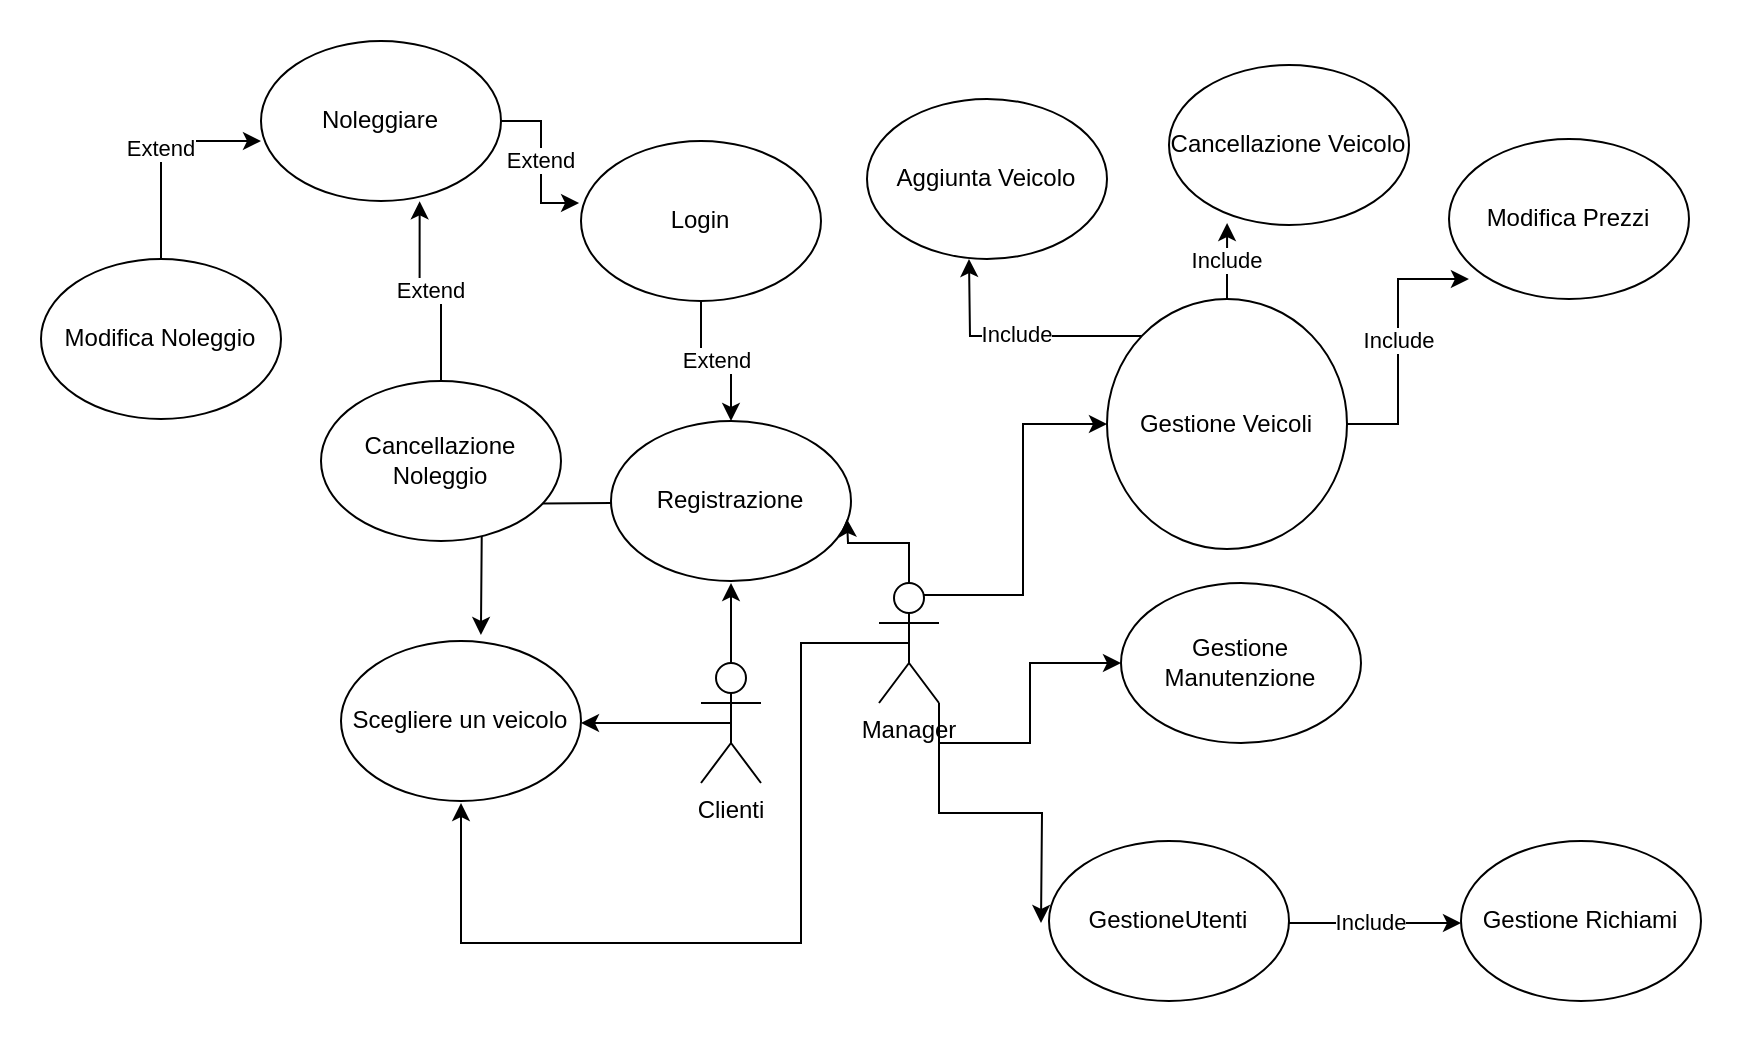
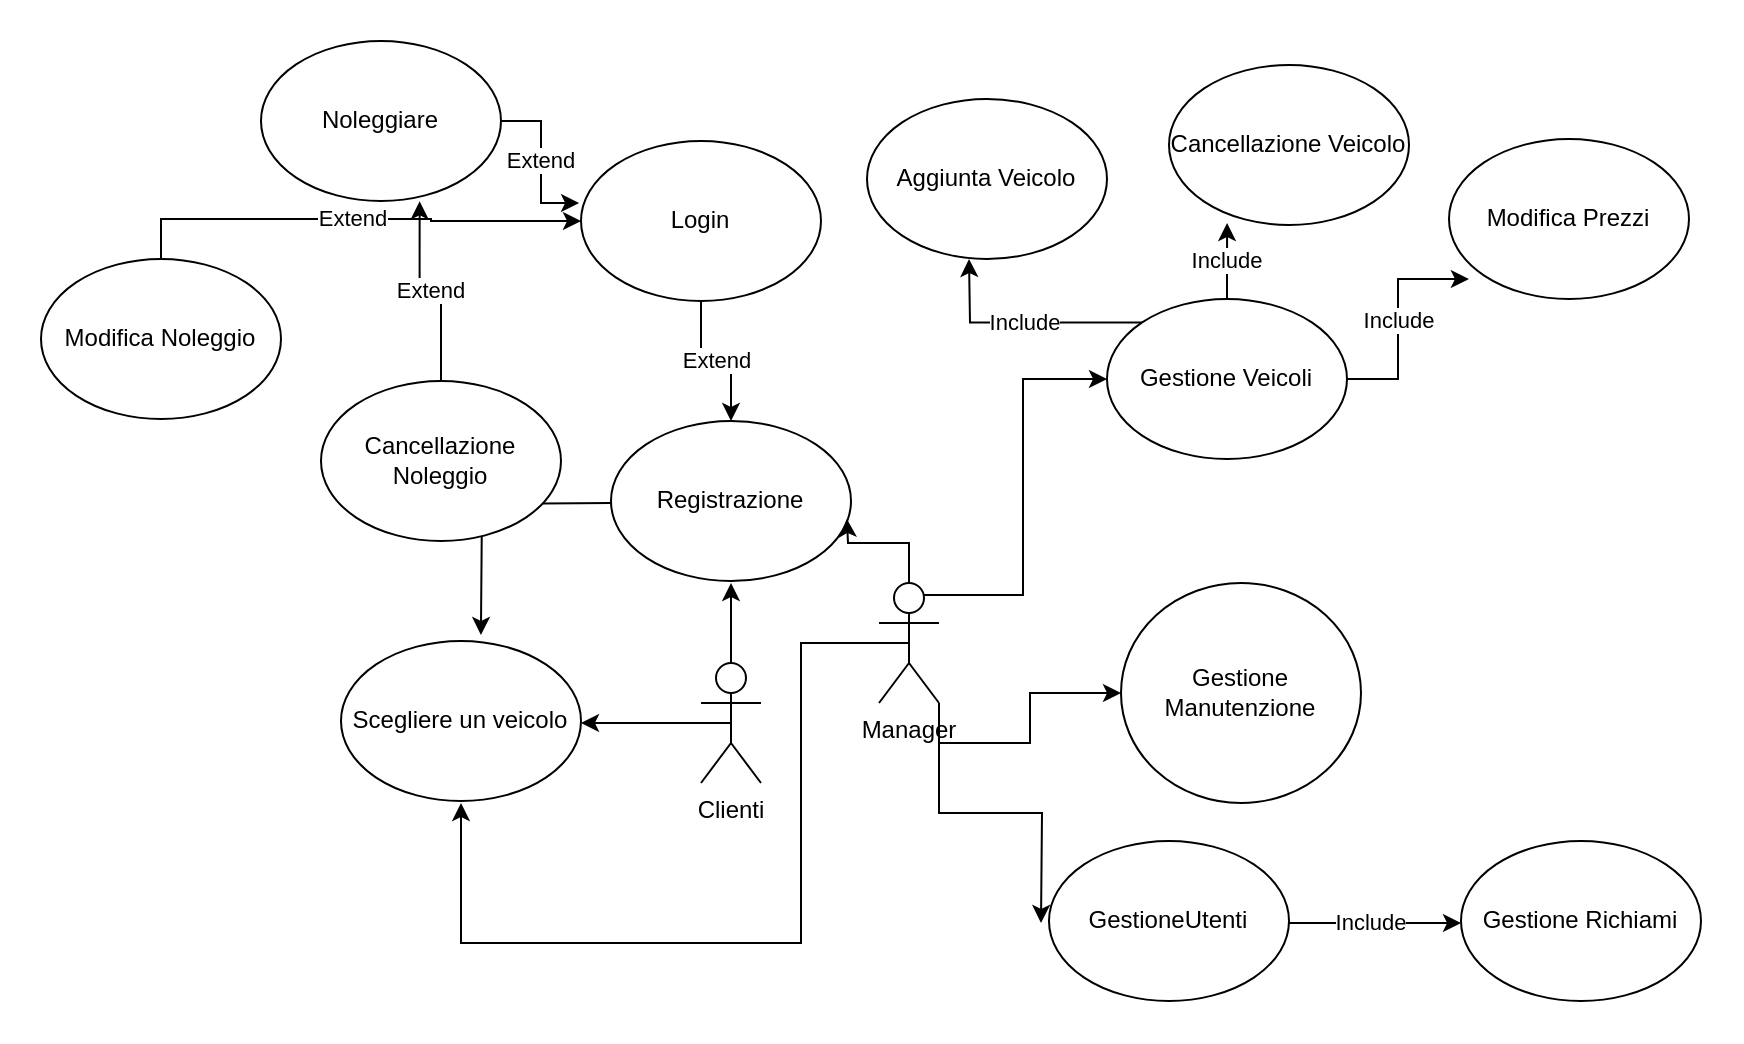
  <mxCell id="0" />
  <mxCell id="1" parent="0" />
  <mxCell id="2" style="edgeStyle=orthogonalEdgeStyle;rounded=0;orthogonalLoop=1;jettySize=auto;html=1;exitX=0.5;exitY=0.5;exitDx=0;exitDy=0;exitPerimeter=0;entryX=1;entryY=0.5;entryDx=0;entryDy=0;" parent="1" source="4" edge="1"><mxGeometry relative="1" as="geometry"><mxPoint x="290" y="361" as="targetPoint" /></mxGeometry></mxCell>
  <mxCell id="3" style="edgeStyle=orthogonalEdgeStyle;rounded=0;orthogonalLoop=1;jettySize=auto;html=1;exitX=0.5;exitY=0;exitDx=0;exitDy=0;exitPerimeter=0;entryX=0.5;entryY=1;entryDx=0;entryDy=0;" parent="1" source="4" edge="1"><mxGeometry relative="1" as="geometry"><mxPoint x="365" y="291" as="targetPoint" /></mxGeometry></mxCell>
  <mxCell id="4" value="Clienti" style="shape=umlActor;verticalLabelPosition=bottom;verticalAlign=top;html=1;outlineConnect=0;" parent="1" vertex="1"><mxGeometry x="350" y="331" width="30" height="60" as="geometry" /></mxCell>
  <mxCell id="5" style="edgeStyle=orthogonalEdgeStyle;rounded=0;orthogonalLoop=1;jettySize=auto;html=1;exitX=0.5;exitY=0.5;exitDx=0;exitDy=0;exitPerimeter=0;entryX=0.5;entryY=1;entryDx=0;entryDy=0;" parent="1" source="9" edge="1"><mxGeometry relative="1" as="geometry"><Array as="points"><mxPoint x="400" y="321" /><mxPoint x="400" y="471" /><mxPoint x="230" y="471" /></Array><mxPoint x="230" y="401" as="targetPoint" /></mxGeometry></mxCell>
  <mxCell id="6" style="edgeStyle=orthogonalEdgeStyle;rounded=0;orthogonalLoop=1;jettySize=auto;html=1;exitX=1;exitY=1;exitDx=0;exitDy=0;exitPerimeter=0;entryX=0;entryY=0.5;entryDx=0;entryDy=0;" parent="1" source="9" edge="1"><mxGeometry relative="1" as="geometry"><mxPoint x="520" y="461" as="targetPoint" /></mxGeometry></mxCell>
  <mxCell id="7" style="edgeStyle=orthogonalEdgeStyle;rounded=0;orthogonalLoop=1;jettySize=auto;html=1;exitX=0.75;exitY=0.1;exitDx=0;exitDy=0;exitPerimeter=0;entryX=0;entryY=0.5;entryDx=0;entryDy=0;" parent="1" source="9" target="12" edge="1"><mxGeometry relative="1" as="geometry" /></mxCell>
  <mxCell id="8" style="edgeStyle=orthogonalEdgeStyle;rounded=0;orthogonalLoop=1;jettySize=auto;html=1;exitX=1;exitY=1;exitDx=0;exitDy=0;exitPerimeter=0;entryX=0;entryY=0.5;entryDx=0;entryDy=0;" parent="1" source="9" target="18" edge="1"><mxGeometry relative="1" as="geometry" /></mxCell>
  <mxCell id="9" value="Manager" style="shape=umlActor;verticalLabelPosition=bottom;verticalAlign=top;html=1;outlineConnect=0;" parent="1" vertex="1"><mxGeometry x="439" y="291" width="30" height="60" as="geometry" /></mxCell>
  <mxCell id="10" value="Scegliere un veicolo" style="ellipse;whiteSpace=wrap;html=1;" parent="1" vertex="1"><mxGeometry x="170" y="320" width="120" height="80" as="geometry" /></mxCell>
  <mxCell id="11" value="Include" style="edgeStyle=orthogonalEdgeStyle;rounded=0;orthogonalLoop=1;jettySize=auto;html=1;exitX=0;exitY=0;exitDx=0;exitDy=0;" parent="1" source="12" edge="1"><mxGeometry relative="1" as="geometry"><mxPoint x="484" y="129" as="targetPoint" /></mxGeometry></mxCell>
- <mxCell id="12" value="Gestione Veicoli" style="ellipse;whiteSpace=wrap;html=1;" parent="1" vertex="1"><mxGeometry x="553" y="149" width="120" height="125" as="geometry" /></mxCell>
+ <mxCell id="12" value="Gestione Veicoli" style="ellipse;whiteSpace=wrap;html=1;" parent="1" vertex="1"><mxGeometry x="553" y="149" width="120" height="80" as="geometry" /></mxCell>
  <mxCell id="13" value="Aggiunta Veicolo" style="ellipse;whiteSpace=wrap;html=1;" parent="1" vertex="1"><mxGeometry x="433" y="49" width="120" height="80" as="geometry" /></mxCell>
  <mxCell id="14" value="Include" style="edgeStyle=orthogonalEdgeStyle;rounded=0;orthogonalLoop=1;jettySize=auto;html=1;exitX=1;exitY=0.5;exitDx=0;exitDy=0;entryX=0;entryY=0.5;entryDx=0;entryDy=0;" parent="1" edge="1"><mxGeometry relative="1" as="geometry"><mxPoint x="640" y="461" as="sourcePoint" /><mxPoint x="730" y="461" as="targetPoint" /></mxGeometry></mxCell>
  <mxCell id="15" value="GestioneUtenti" style="ellipse;whiteSpace=wrap;html=1;" parent="1" vertex="1"><mxGeometry x="524" y="420" width="120" height="80" as="geometry" /></mxCell>
  <mxCell id="16" value="Gestione Richiami" style="ellipse;whiteSpace=wrap;html=1;" parent="1" vertex="1"><mxGeometry x="730" y="420" width="120" height="80" as="geometry" /></mxCell>
  <mxCell id="17" value="Noleggiare" style="ellipse;whiteSpace=wrap;html=1;" parent="1" vertex="1"><mxGeometry x="130" y="20" width="120" height="80" as="geometry" /></mxCell>
- <mxCell id="18" value="Gestione Manutenzione" style="ellipse;whiteSpace=wrap;html=1;" parent="1" vertex="1"><mxGeometry x="560" y="291" width="120" height="80" as="geometry" /></mxCell>
+ <mxCell id="18" value="Gestione Manutenzione" style="ellipse;whiteSpace=wrap;html=1;" parent="1" vertex="1"><mxGeometry x="560" y="291" width="120" height="110" as="geometry" /></mxCell>
  <mxCell id="19" value="Registrazione" style="ellipse;whiteSpace=wrap;html=1;" parent="1" vertex="1"><mxGeometry x="305" y="210" width="120" height="80" as="geometry" /></mxCell>
  <mxCell id="20" value="Extend" style="edgeStyle=orthogonalEdgeStyle;rounded=0;orthogonalLoop=1;jettySize=auto;html=1;exitX=0.5;exitY=1;exitDx=0;exitDy=0;entryX=0.5;entryY=0;entryDx=0;entryDy=0;" parent="1" source="21" target="19" edge="1"><mxGeometry relative="1" as="geometry" /></mxCell>
  <mxCell id="21" value="Login" style="ellipse;whiteSpace=wrap;html=1;" parent="1" vertex="1"><mxGeometry x="290" y="70" width="120" height="80" as="geometry" /></mxCell>
  <mxCell id="22" value="Extend" style="edgeStyle=orthogonalEdgeStyle;rounded=0;orthogonalLoop=1;jettySize=auto;html=1;exitX=1;exitY=0.5;exitDx=0;exitDy=0;entryX=-0.008;entryY=0.388;entryDx=0;entryDy=0;entryPerimeter=0;" parent="1" source="17" target="21" edge="1"><mxGeometry relative="1" as="geometry" /></mxCell>
  <mxCell id="23" style="edgeStyle=orthogonalEdgeStyle;rounded=0;orthogonalLoop=1;jettySize=auto;html=1;exitX=0.5;exitY=0;exitDx=0;exitDy=0;exitPerimeter=0;entryX=0.983;entryY=0.6;entryDx=0;entryDy=0;entryPerimeter=0;" parent="1" source="9" edge="1"><mxGeometry relative="1" as="geometry"><mxPoint x="422.96" y="259" as="targetPoint" /></mxGeometry></mxCell>
  <mxCell id="24" value="Include" style="edgeStyle=orthogonalEdgeStyle;rounded=0;orthogonalLoop=1;jettySize=auto;html=1;exitX=0;exitY=0.5;exitDx=0;exitDy=0;entryX=0.583;entryY=-0.05;entryDx=0;entryDy=0;entryPerimeter=0;" parent="1" edge="1"><mxGeometry relative="1" as="geometry"><mxPoint x="305" y="251" as="sourcePoint" /><mxPoint x="239.96" y="317" as="targetPoint" /></mxGeometry></mxCell>
  <mxCell id="25" value="Cancellazione Veicolo" style="ellipse;whiteSpace=wrap;html=1;" parent="1" vertex="1"><mxGeometry x="584" y="32" width="120" height="80" as="geometry" /></mxCell>
  <mxCell id="26" value="Modifica Prezzi" style="ellipse;whiteSpace=wrap;html=1;" parent="1" vertex="1"><mxGeometry x="724" y="69" width="120" height="80" as="geometry" /></mxCell>
  <mxCell id="27" value="Include" style="edgeStyle=orthogonalEdgeStyle;rounded=0;orthogonalLoop=1;jettySize=auto;html=1;exitX=0.5;exitY=0;exitDx=0;exitDy=0;entryX=0.242;entryY=0.988;entryDx=0;entryDy=0;entryPerimeter=0;" parent="1" source="12" target="25" edge="1"><mxGeometry relative="1" as="geometry" /></mxCell>
  <mxCell id="28" value="Include" style="edgeStyle=orthogonalEdgeStyle;rounded=0;orthogonalLoop=1;jettySize=auto;html=1;exitX=1;exitY=0.5;exitDx=0;exitDy=0;entryX=0.083;entryY=0.875;entryDx=0;entryDy=0;entryPerimeter=0;" parent="1" source="12" target="26" edge="1"><mxGeometry relative="1" as="geometry" /></mxCell>
  <mxCell id="29" value="Modifica Noleggio" style="ellipse;whiteSpace=wrap;html=1;" parent="1" vertex="1"><mxGeometry x="20" y="129" width="120" height="80" as="geometry" /></mxCell>
  <mxCell id="30" value="Cancellazione Noleggio" style="ellipse;whiteSpace=wrap;html=1;" parent="1" vertex="1"><mxGeometry x="160" y="190" width="120" height="80" as="geometry" /></mxCell>
- <mxCell id="31" value="Extend" style="edgeStyle=orthogonalEdgeStyle;rounded=0;orthogonalLoop=1;jettySize=auto;html=1;exitX=0.5;exitY=0;exitDx=0;exitDy=0;entryX=0;entryY=0.625;entryDx=0;entryDy=0;entryPerimeter=0;" parent="1" source="29" target="17" edge="1"><mxGeometry relative="1" as="geometry" /></mxCell>
+ <mxCell id="31" value="Extend" style="edgeStyle=orthogonalEdgeStyle;rounded=0;orthogonalLoop=1;jettySize=auto;html=1;exitX=0.5;exitY=0;exitDx=0;exitDy=0;" parent="1" source="29" target="21" edge="1"><mxGeometry relative="1" as="geometry" /></mxCell>
  <mxCell id="32" value="Extend" style="edgeStyle=orthogonalEdgeStyle;rounded=0;orthogonalLoop=1;jettySize=auto;html=1;exitX=0.5;exitY=0;exitDx=0;exitDy=0;entryX=0.661;entryY=1.002;entryDx=0;entryDy=0;entryPerimeter=0;" parent="1" source="30" target="17" edge="1"><mxGeometry relative="1" as="geometry" /></mxCell>
